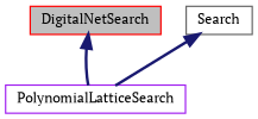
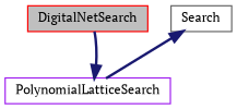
  digraph {
    fontname="PT Serif"
    node [fontname="PT Serif" fontsize=10 shape=record]
    edge [color=midnightblue dir=back fontname="PT Serif" fontsize=10 labelfontname=Helvetica labelfontsize=10 style=bold]
    n1 [color=red fillcolor=grey75 fontcolor=black height=0.2 label=DigitalNetSearch style=filled width=0.4]
    n2 [color=purple height=0.2 label=PolynomialLatticeSearch width=0.4]
    n3 [color=gray40 height=0.2 label=Search width=0.4]
-   n1 -> n2
+   n2 -> n1
    n3 -> n2
  }
